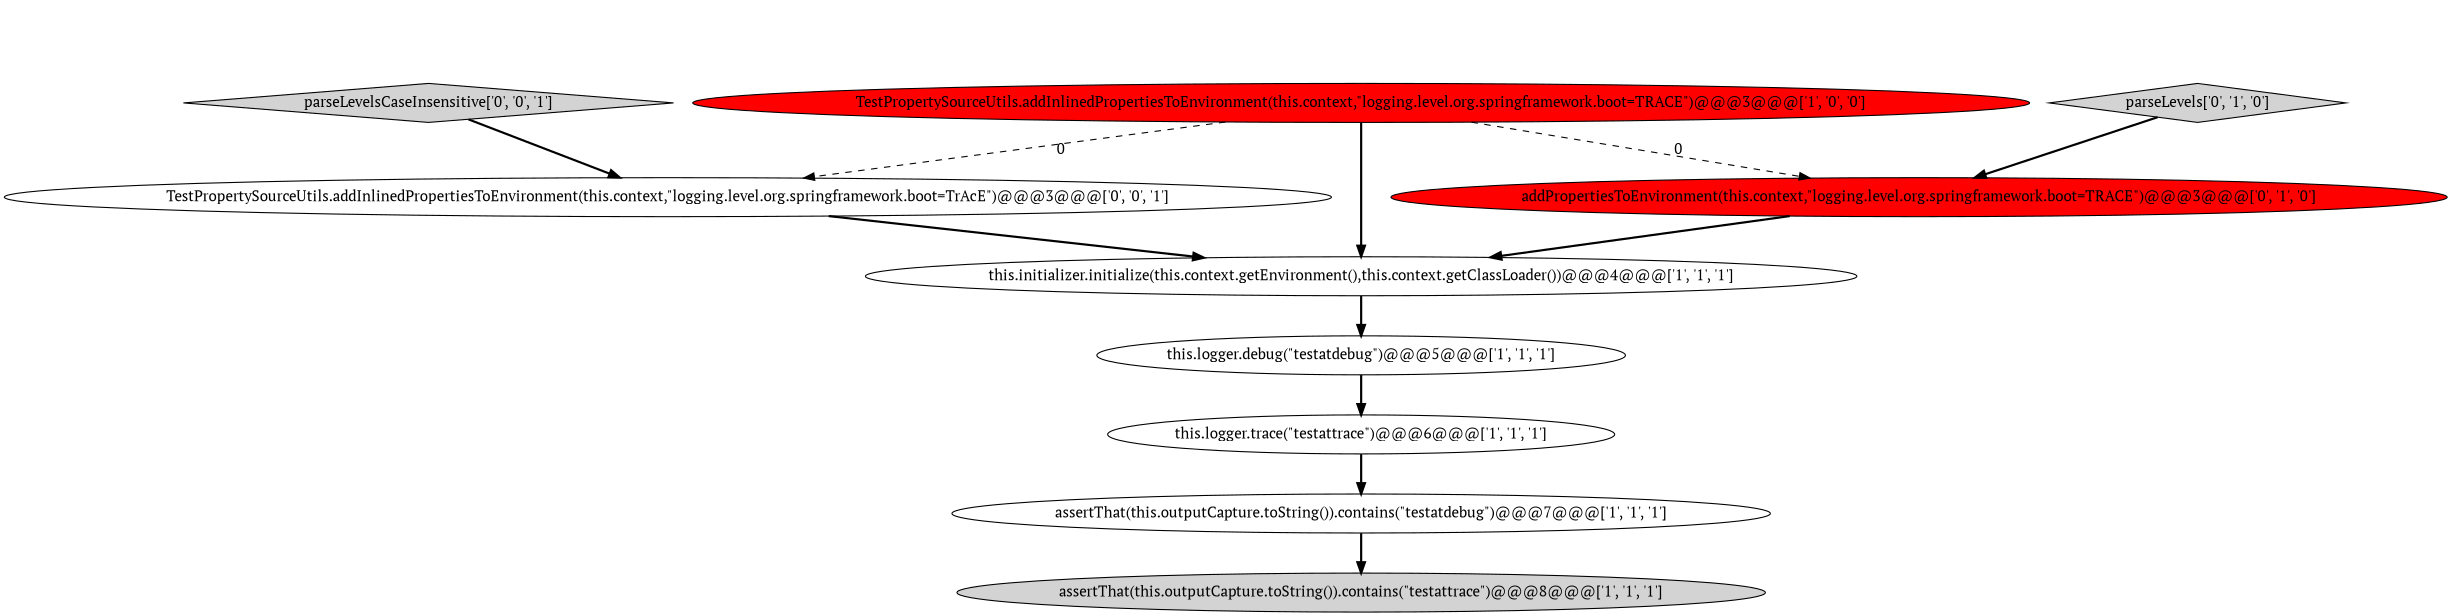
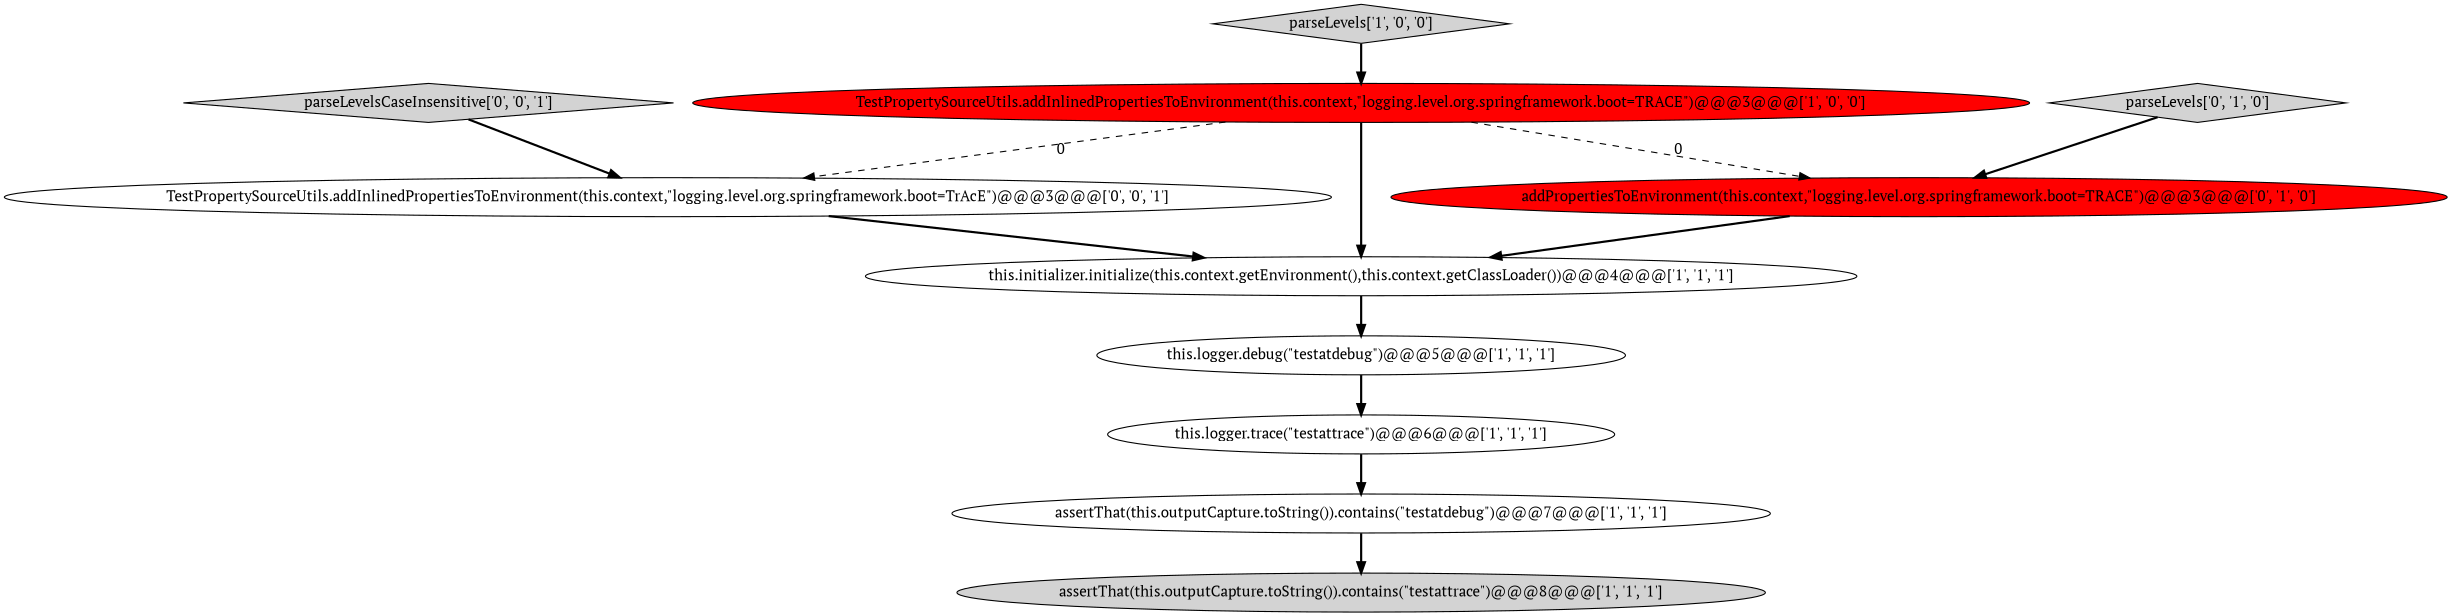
  digraph {
    fontname="PT Serif"
    node [fillcolor=white shape=ellipse style=filled fontname="PT Serif"]
    edge [style=bold fontname="PT Serif"]
    n1 [fillcolor=red label="addPropertiesToEnvironment(this.context,\"logging.level.org.springframework.boot=TRACE\")@@@3@@@['0', '1', '0']"]
    n2 [label="this.initializer.initialize(this.context.getEnvironment(),this.context.getClassLoader())@@@4@@@['1', '1', '1']"]
    n3 [fillcolor=red label="TestPropertySourceUtils.addInlinedPropertiesToEnvironment(this.context,\"logging.level.org.springframework.boot=TRACE\")@@@3@@@['1', '0', '0']"]
    n4 [label="TestPropertySourceUtils.addInlinedPropertiesToEnvironment(this.context,\"logging.level.org.springframework.boot=TrAcE\")@@@3@@@['0', '0', '1']"]
    n5 [label="this.logger.debug(\"testatdebug\")@@@5@@@['1', '1', '1']"]
    n6 [label="this.logger.trace(\"testattrace\")@@@6@@@['1', '1', '1']"]
+   n7 [fillcolor=lightgray label="parseLevels['1', '0', '0']" shape=diamond]
    n8 [fillcolor=lightgray label="parseLevels['0', '1', '0']" shape=diamond]
    n9 [label="assertThat(this.outputCapture.toString()).contains(\"testatdebug\")@@@7@@@['1', '1', '1']"]
    n10 [fillcolor=lightgray label="assertThat(this.outputCapture.toString()).contains(\"testattrace\")@@@8@@@['1', '1', '1']"]
    n11 [fillcolor=lightgray label="parseLevelsCaseInsensitive['0', '0', '1']" shape=diamond]
    n1 -> n2
    n2 -> n5
    n3 -> n1 [label=0 style=dashed]
    n3 -> n2
    n3 -> n4 [label=0 style=dashed]
    n4 -> n2
    n5 -> n6
    n6 -> n9
+   n7 -> n3
    n8 -> n1
    n9 -> n10
    n11 -> n4
  }
